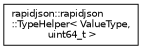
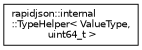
  digraph {
    rankdir=LR
-   n1 [color=black fillcolor=white fontname=Helvetica fontsize=10 height=0.2 label="rapidjson::rapidjson\l::TypeHelper\< ValueType,\l uint64_t \>" shape=record style=filled width=0.4]
+   n1 [color=black fillcolor=white fontname=Helvetica fontsize=10 height=0.2 label="rapidjson::internal\l::TypeHelper\< ValueType,\l uint64_t \>" shape=record style=filled width=0.4]
  }
